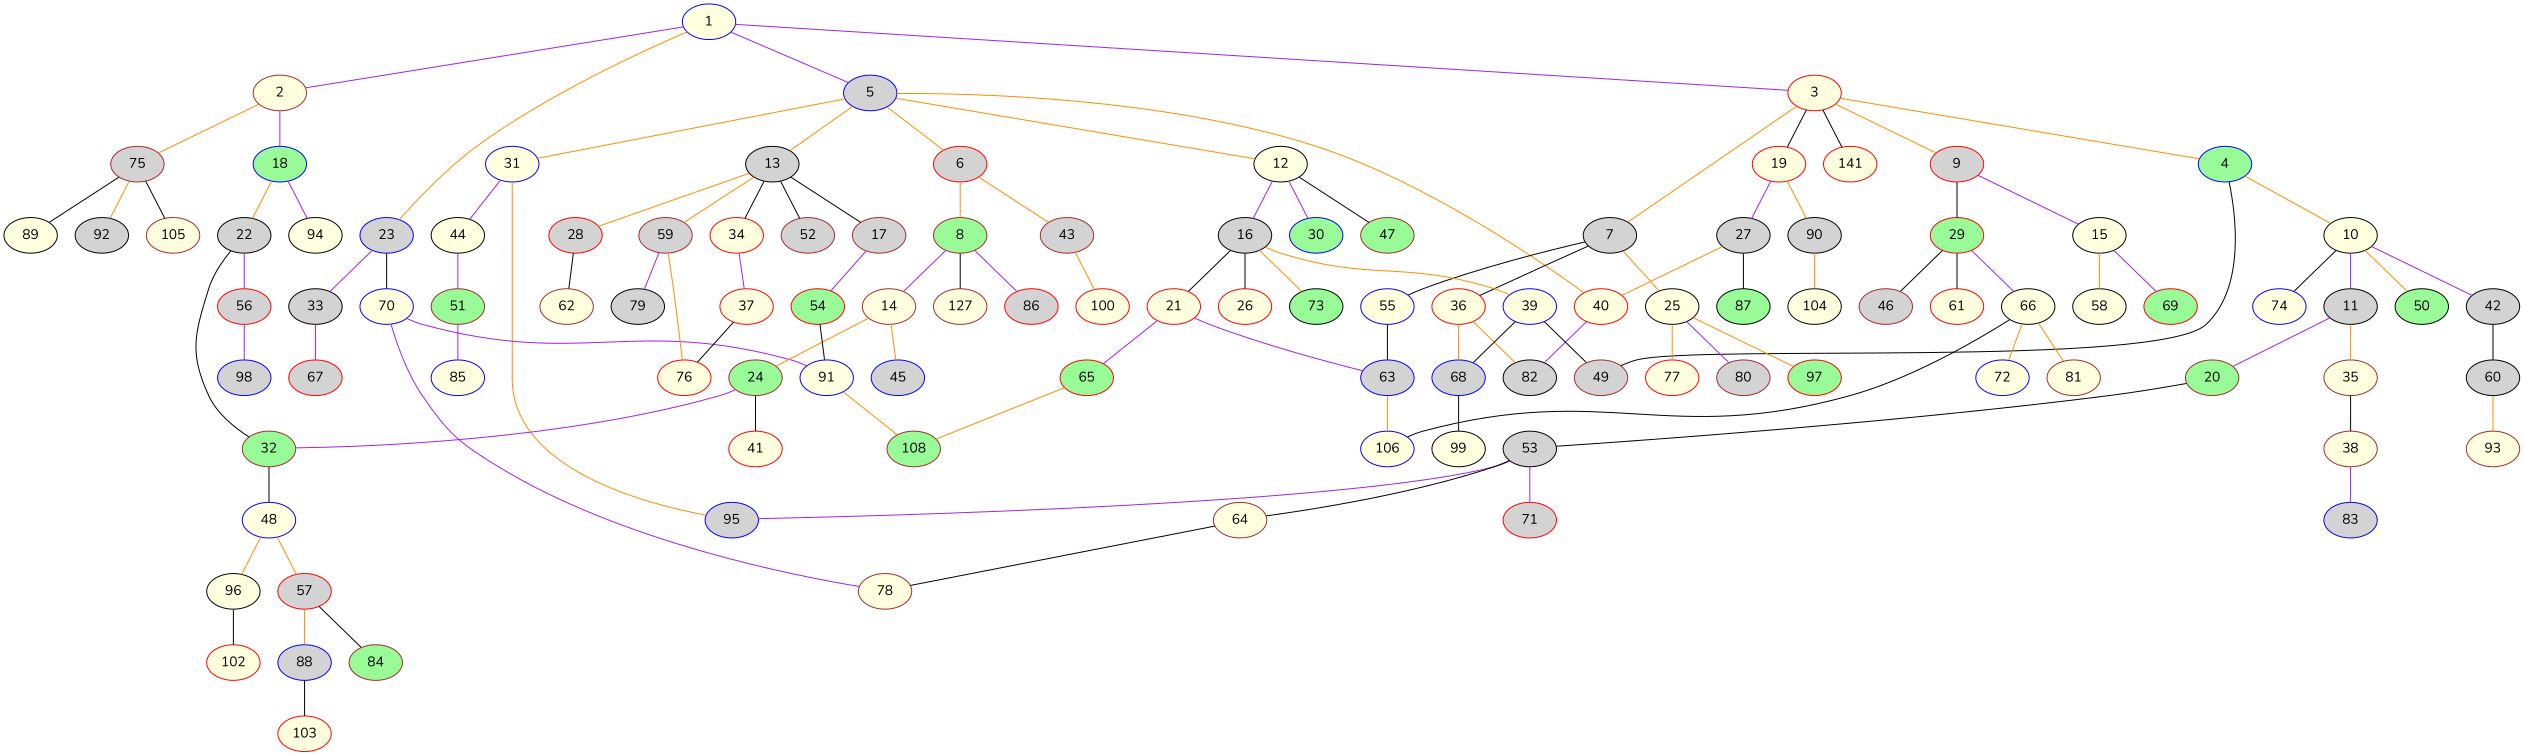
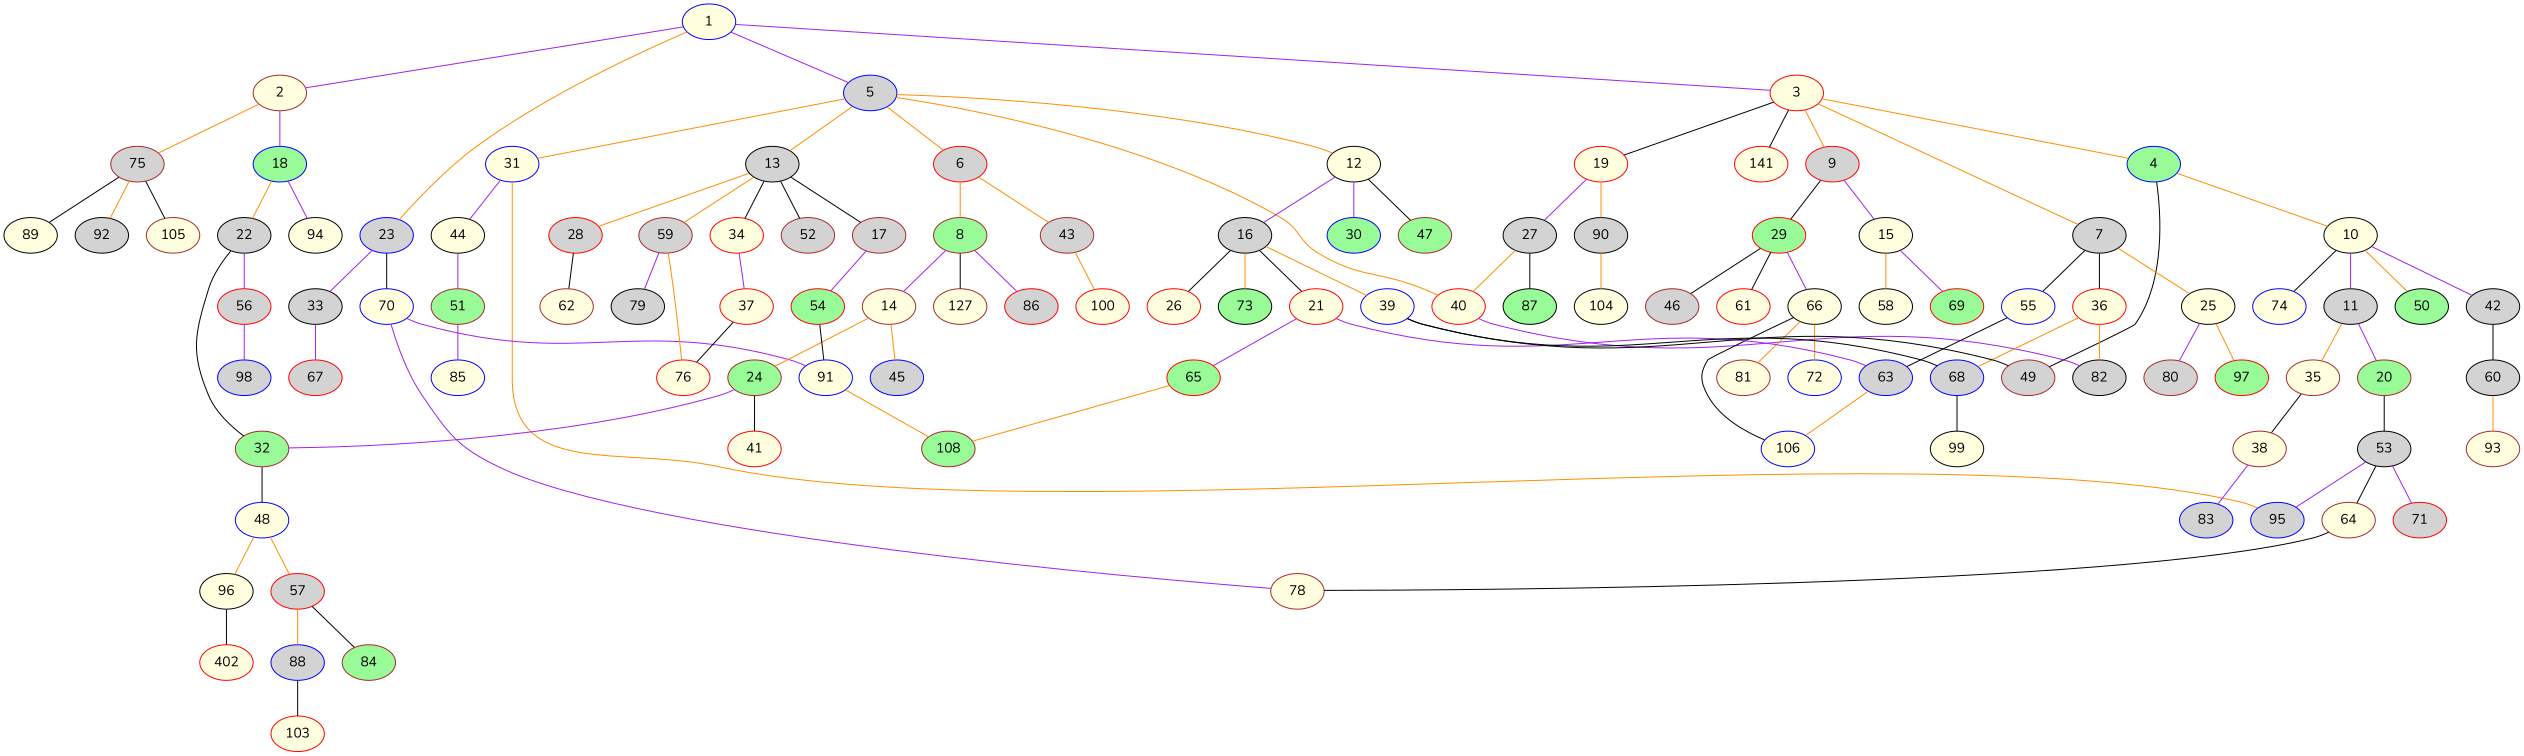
  graph {
    fontname=Nunito
    node [color=red fillcolor=lightyellow fontname=Nunito style=filled]
    edge [color=darkorange fontname=Nunito]
    1 [color=blue]
    2 [color=brown]
    3
    5 [color=blue fillcolor=lightgrey]
    23 [color=blue fillcolor=lightgrey]
    18 [color=blue fillcolor=palegreen]
    75 [color=brown fillcolor=lightgrey]
    4 [color=blue fillcolor=palegreen]
    7 [color=black fillcolor=lightgrey]
    9 [fillcolor=lightgrey]
    19
    n12 [label=141]
    6 [fillcolor=lightgrey]
    12 [color=black]
    13 [color=black fillcolor=lightgrey]
    31 [color=blue]
    40
    33 [color=black fillcolor=lightgrey]
    70 [color=blue]
    22 [color=black fillcolor=lightgrey]
    94 [color=black]
    89 [color=black]
    92 [color=black fillcolor=lightgrey]
    105 [color=brown]
    10 [color=black]
    49 [color=brown fillcolor=lightgrey]
    25 [color=black]
    36
    55 [color=blue]
    15 [color=black]
    29 [fillcolor=palegreen]
    27 [color=black fillcolor=lightgrey]
    90 [color=black fillcolor=lightgrey]
    11 [color=black fillcolor=lightgrey]
    42 [color=black fillcolor=lightgrey]
    50 [color=black fillcolor=palegreen]
    74 [color=blue]
    8 [color=brown fillcolor=palegreen]
    43 [color=brown fillcolor=lightgrey]
    16 [color=black fillcolor=lightgrey]
    30 [color=blue fillcolor=palegreen]
    47 [color=brown fillcolor=palegreen]
    17 [color=brown fillcolor=lightgrey]
    28 [fillcolor=lightgrey]
    34
    52 [color=brown fillcolor=lightgrey]
    59 [color=brown fillcolor=lightgrey]
    44 [color=black]
    95 [color=blue fillcolor=lightgrey]
    82 [color=black fillcolor=lightgrey]
    14 [color=brown]
    86 [fillcolor=lightgrey]
    n53 [color=brown label=127]
    100
-   77
    80 [color=brown fillcolor=lightgrey]
    97 [fillcolor=palegreen]
    68 [color=blue fillcolor=lightgrey]
    63 [color=blue fillcolor=lightgrey]
    24 [color=brown fillcolor=palegreen]
    45 [color=blue fillcolor=lightgrey]
    58 [color=black]
    69 [fillcolor=palegreen]
    46 [color=brown fillcolor=lightgrey]
    61
    66 [color=black]
    20 [color=brown fillcolor=palegreen]
    35 [color=brown]
    60 [color=black fillcolor=lightgrey]
    53 [color=black fillcolor=lightgrey]
    38 [color=brown]
    21
    26
    39 [color=blue]
    73 [color=black fillcolor=palegreen]
    54 [fillcolor=palegreen]
    62 [color=brown]
    37
    76
    79 [color=black fillcolor=lightgrey]
    32 [color=brown fillcolor=palegreen]
    41
    65 [fillcolor=palegreen]
    91 [color=blue]
    56 [fillcolor=lightgrey]
    87 [color=black fillcolor=palegreen]
    104 [color=black]
    64 [color=brown]
    71 [fillcolor=lightgrey]
    106 [color=blue]
    108 [color=brown fillcolor=palegreen]
    48 [color=blue]
    98 [color=blue fillcolor=lightgrey]
    67 [fillcolor=lightgrey]
    78 [color=brown]
    72 [color=blue]
    81 [color=brown]
    51 [color=brown fillcolor=palegreen]
    57 [fillcolor=lightgrey]
    96 [color=black]
    83 [color=blue fillcolor=lightgrey]
    99 [color=black]
    93 [color=brown]
    85 [color=blue]
    84 [color=brown fillcolor=palegreen]
    88 [color=blue fillcolor=lightgrey]
-   102
+   102 [label=402]
    103
    1 -- 2 [color=purple]
    1 -- 3 [color=purple]
    1 -- 5 [color=purple]
    1 -- 23
    2 -- 18 [color=purple]
    2 -- 75
    3 -- 4
    3 -- 7
    3 -- 9
    3 -- 19 [color=black]
    3 -- n12 [color=black]
    5 -- 6
    5 -- 12
    5 -- 13
    5 -- 31
    5 -- 40
    23 -- 33 [color=purple]
    23 -- 70 [color=black]
    18 -- 22
    18 -- 94 [color=purple]
    75 -- 89 [color=black]
    75 -- 92
    75 -- 105 [color=black]
    4 -- 10
    4 -- 49 [color=black]
    7 -- 25
    7 -- 36 [color=black]
    7 -- 55 [color=black]
    9 -- 15 [color=purple]
    9 -- 29 [color=black]
    19 -- 27 [color=purple]
    19 -- 90
    6 -- 8
    6 -- 43
    12 -- 16 [color=purple]
    12 -- 30 [color=purple]
    12 -- 47 [color=black]
    13 -- 17 [color=black]
    13 -- 28
    13 -- 34 [color=black]
    13 -- 52 [color=black]
    13 -- 59
    31 -- 44 [color=purple]
    31 -- 95
    40 -- 82 [color=purple]
    33 -- 67 [color=purple]
    70 -- 91 [color=purple]
    70 -- 78 [color=purple]
    22 -- 32 [color=black]
    22 -- 56 [color=purple]
    10 -- 11 [color=purple]
    10 -- 42 [color=purple]
    10 -- 50
    10 -- 74 [color=black]
-   25 -- 77
    25 -- 80 [color=purple]
    25 -- 97
    36 -- 82
    36 -- 68
    55 -- 63 [color=black]
    15 -- 58
    15 -- 69 [color=purple]
    29 -- 46 [color=black]
    29 -- 61 [color=black]
    29 -- 66 [color=purple]
    27 -- 40
    27 -- 87 [color=black]
    90 -- 104
    11 -- 20 [color=purple]
    11 -- 35
    42 -- 60 [color=black]
    8 -- 14 [color=purple]
    8 -- 86 [color=purple]
    8 -- n53 [color=black]
    43 -- 100
    16 -- 21 [color=black]
    16 -- 26 [color=black]
    16 -- 39
    16 -- 73
    17 -- 54 [color=purple]
    28 -- 62 [color=black]
    34 -- 37 [color=purple]
    59 -- 76
    59 -- 79 [color=purple]
    44 -- 51 [color=purple]
    14 -- 24
    14 -- 45
    68 -- 99 [color=black]
    63 -- 106
    24 -- 32 [color=purple]
    24 -- 41 [color=black]
    66 -- 106 [color=black]
    66 -- 72
    66 -- 81
    20 -- 53 [color=black]
    35 -- 38 [color=black]
    60 -- 93
    53 -- 95 [color=purple]
    53 -- 64 [color=black]
    53 -- 71 [color=purple]
    38 -- 83 [color=purple]
    21 -- 63 [color=purple]
    21 -- 65 [color=purple]
    39 -- 49 [color=black]
    39 -- 68 [color=black]
    54 -- 91 [color=black]
    37 -- 76 [color=black]
    32 -- 48 [color=black]
    65 -- 108
    91 -- 108
    56 -- 98 [color=purple]
    64 -- 78 [color=black]
    48 -- 57
    48 -- 96
    51 -- 85 [color=purple]
    57 -- 84 [color=black]
    57 -- 88
    96 -- 102 [color=black]
    88 -- 103 [color=black]
  }
